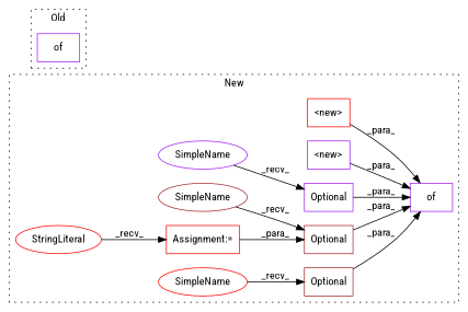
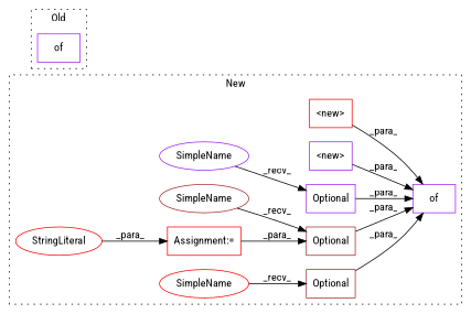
  digraph {
    rankdir=LR
    fontname="Roboto Condensed"
    node [a=32 l="9,1" shape=box color=purple fontname="Roboto Condensed"]
    edge [fontname="Roboto Condensed"]
    n1 [label=Optional s="1924,1942"]
    n2 [l="3,1" label=of s="1750,2083"]
    n3 [label=Optional s="1801,1823" color=brown]
    n4 [a=14 l=52 label="<new>" s=1944 color=red]
    n5 [a=7 l=1 label="Assignment:=" s=858 color=red]
    n6 [a=45 l=5 label=StringLiteral s=859 shape=ellipse color=red]
    n7 [a=14 l=50 label="<new>" s=2033]
    n8 [label=Optional s="1764,1781" color=brown]
    n9 [a=42 l=10 label=SimpleName s=1913 shape=ellipse]
    n10 [a=42 l=10 label=SimpleName s=1753 shape=ellipse color=red]
    n11 [a=42 l=10 label=SimpleName s=1790 shape=ellipse color=brown]
    n12 [l="3,1" label=of s="1778,1851"]
    subgraph cluster_1 {
      label=New
      style=dotted
      n1
      n2
      n3
      n4
      n5
      n6
      n7
      n8
      n9
      n10
      n11
    }
    subgraph cluster_2 {
      label=Old
      style=dotted
      n12
    }
    n1 -> n2 [label=_para_]
    n3 -> n2 [label=_para_]
    n4 -> n2 [label=_para_]
    n5 -> n3 [label=_para_]
-   n6 -> n5 [label=_recv_]
+   n6 -> n5 [label=_para_]
    n7 -> n2 [label=_para_]
    n8 -> n2 [label=_para_]
    n9 -> n1 [label=_recv_]
    n10 -> n8 [label=_recv_]
    n11 -> n3 [label=_recv_]
  }
